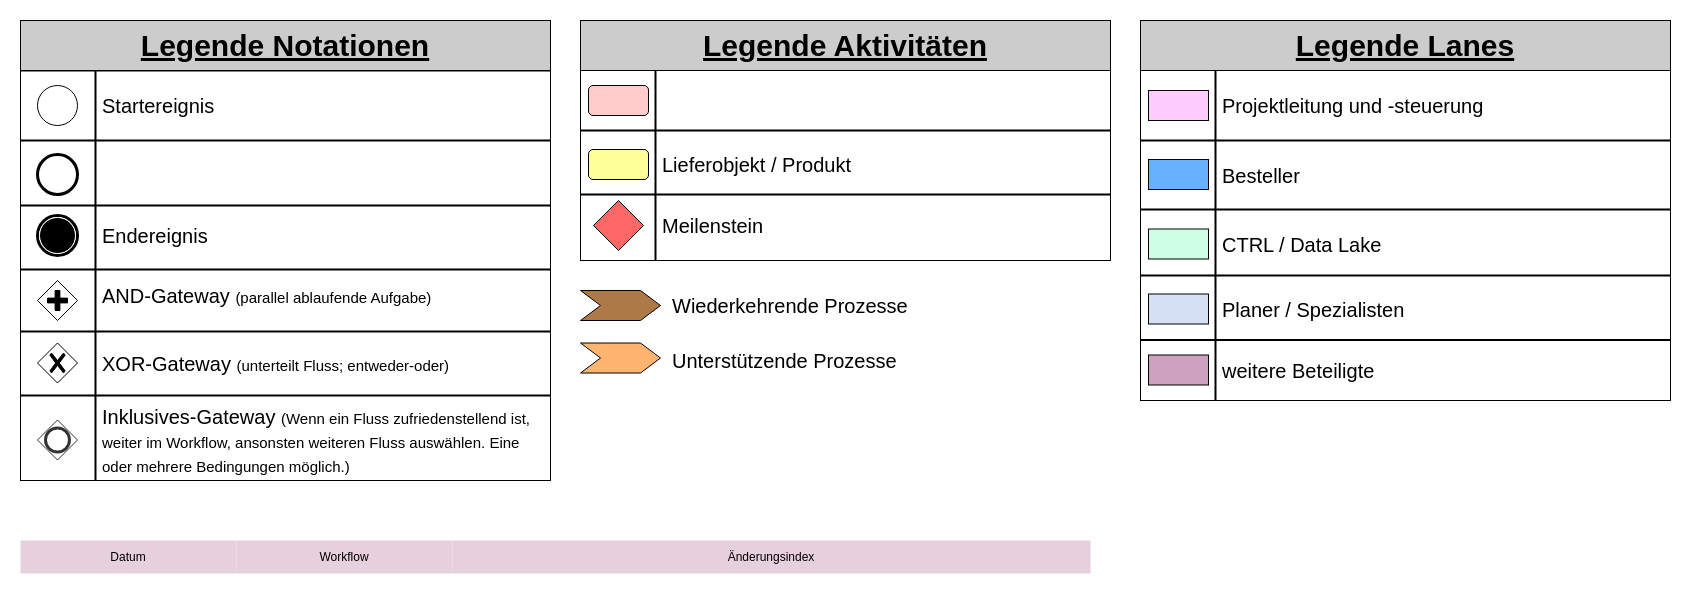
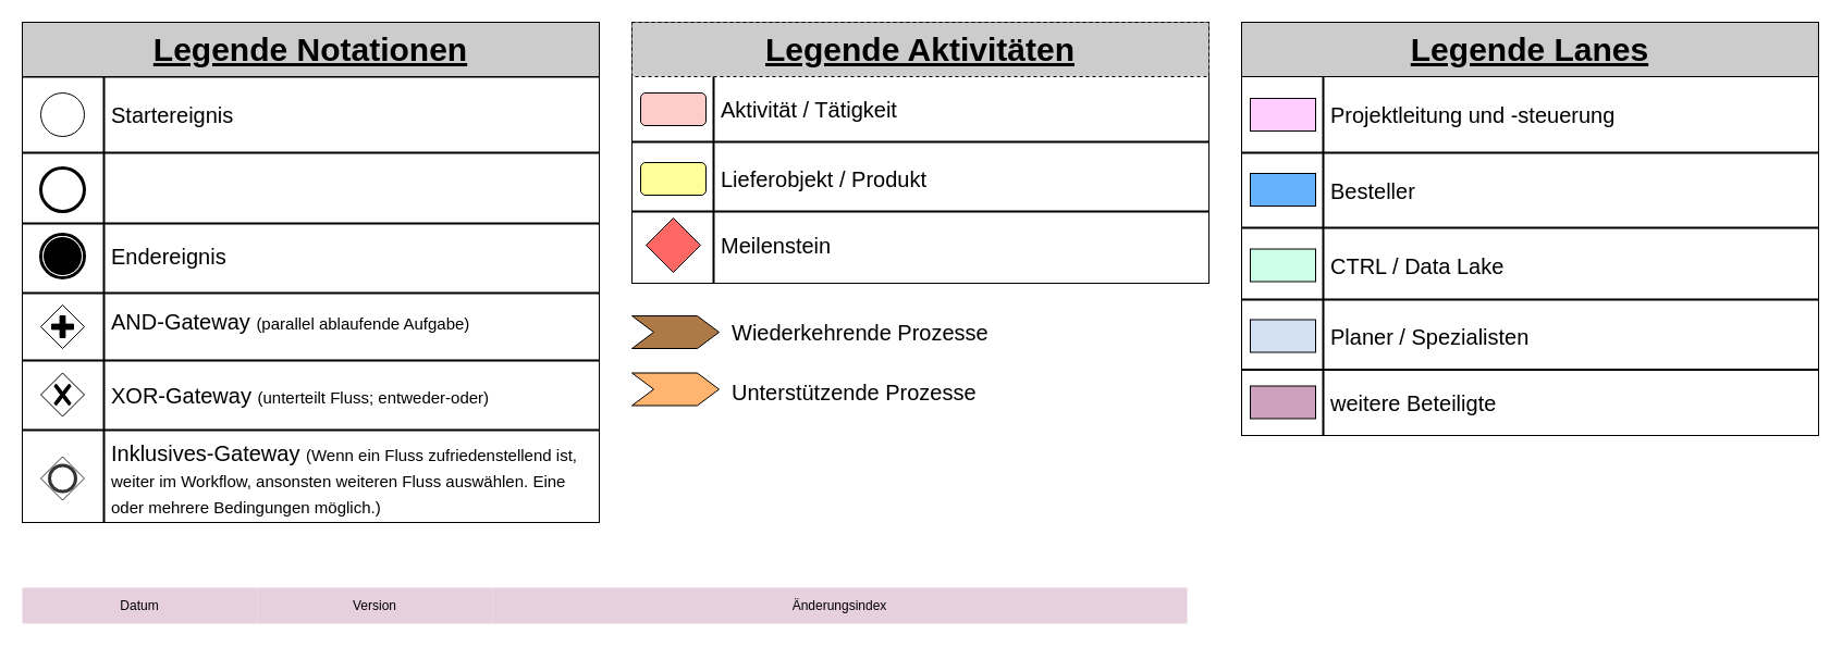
  <mxCell id="0" />
  <mxCell id="1" parent="0" />
  <mxCell id="2" value="" style="rounded=0;whiteSpace=wrap;html=1;" vertex="1" parent="1"><mxGeometry x="20" y="20" width="530" height="460" as="geometry" /></mxCell>
  <mxCell id="3" value="" style="points=[[0.145,0.145,0],[0.5,0,0],[0.855,0.145,0],[1,0.5,0],[0.855,0.855,0],[0.5,1,0],[0.145,0.855,0],[0,0.5,0]];shape=mxgraph.bpmn.event;html=1;verticalLabelPosition=bottom;labelBackgroundColor=#ffffff;verticalAlign=top;align=center;perimeter=ellipsePerimeter;outlineConnect=0;aspect=fixed;outline=standard;symbol=general;" vertex="1" parent="1"><mxGeometry x="37" y="85" width="40" height="40" as="geometry" /></mxCell>
  <mxCell id="4" value="" style="points=[[0.145,0.145,0],[0.5,0,0],[0.855,0.145,0],[1,0.5,0],[0.855,0.855,0],[0.5,1,0],[0.145,0.855,0],[0,0.5,0]];shape=mxgraph.bpmn.event;html=1;verticalLabelPosition=bottom;labelBackgroundColor=#ffffff;verticalAlign=top;align=center;perimeter=ellipsePerimeter;outlineConnect=0;aspect=fixed;outline=end;symbol=terminate;" vertex="1" parent="1"><mxGeometry x="37" y="215" width="40" height="40" as="geometry" /></mxCell>
  <mxCell id="5" value="Startereignis" style="text;html=1;strokeColor=none;fillColor=none;align=left;verticalAlign=middle;whiteSpace=wrap;rounded=0;fontSize=20;" vertex="1" parent="1"><mxGeometry x="100" y="90" width="120" height="30" as="geometry" /></mxCell>
  <mxCell id="6" value="Endereignis" style="text;html=1;strokeColor=none;fillColor=none;align=left;verticalAlign=middle;whiteSpace=wrap;rounded=0;fontSize=20;" vertex="1" parent="1"><mxGeometry x="100" y="220" width="120" height="30" as="geometry" /></mxCell>
  <mxCell id="7" value="" style="line;strokeWidth=2;html=1;fontSize=18;fillColor=none;" vertex="1" parent="1"><mxGeometry x="20" y="65" width="530" height="10" as="geometry" /></mxCell>
  <mxCell id="8" value="" style="line;strokeWidth=2;direction=south;html=1;fontSize=18;fillColor=none;" vertex="1" parent="1"><mxGeometry x="90" y="70" width="10" height="410" as="geometry" /></mxCell>
  <mxCell id="9" value="" style="line;strokeWidth=2;html=1;fontSize=20;fillColor=none;" vertex="1" parent="1"><mxGeometry x="20" y="135" width="530" height="10" as="geometry" /></mxCell>
  <mxCell id="10" value="AND-Gateway &lt;font style=&quot;font-size: 15px&quot;&gt;(parallel ablaufende Aufgabe)&lt;/font&gt;" style="text;html=1;strokeColor=none;fillColor=none;align=left;verticalAlign=middle;whiteSpace=wrap;rounded=0;fontSize=20;" vertex="1" parent="1"><mxGeometry x="100" y="280" width="370" height="30" as="geometry" /></mxCell>
  <mxCell id="11" value="" style="line;strokeWidth=2;html=1;fontSize=20;fillColor=none;" vertex="1" parent="1"><mxGeometry x="20" y="200" width="530" height="10" as="geometry" /></mxCell>
  <mxCell id="12" value="XOR-Gateway &lt;span style=&quot;font-size: 15px&quot;&gt;(unterteilt Fluss; entweder-oder)&lt;/span&gt;" style="text;html=1;strokeColor=none;fillColor=none;align=left;verticalAlign=middle;whiteSpace=wrap;rounded=0;fontSize=20;" vertex="1" parent="1"><mxGeometry x="100" y="348" width="380" height="30" as="geometry" /></mxCell>
  <mxCell id="13" value="" style="line;strokeWidth=2;html=1;fontSize=20;fillColor=none;" vertex="1" parent="1"><mxGeometry x="20" y="326" width="530" height="10" as="geometry" /></mxCell>
  <mxCell id="14" value="Inklusives-Gateway &lt;font style=&quot;font-size: 15px&quot;&gt;(Wenn ein Fluss zufriedenstellend ist, weiter im Workflow, ansonsten weiteren Fluss auswählen. Eine oder mehrere Bedingungen möglich.)&amp;nbsp;&lt;/font&gt;&amp;nbsp;" style="text;html=1;strokeColor=none;fillColor=none;align=left;verticalAlign=middle;whiteSpace=wrap;rounded=0;fontSize=20;" vertex="1" parent="1"><mxGeometry x="100" y="406" width="450" height="67" as="geometry" /></mxCell>
  <mxCell id="15" value="" style="line;strokeWidth=2;html=1;fontSize=20;fillColor=none;" vertex="1" parent="1"><mxGeometry x="20" y="390" width="530" height="10" as="geometry" /></mxCell>
  <mxCell id="16" value="" style="points=[[0.25,0.25,0],[0.5,0,0],[0.75,0.25,0],[1,0.5,0],[0.75,0.75,0],[0.5,1,0],[0.25,0.75,0],[0,0.5,0]];shape=mxgraph.bpmn.gateway2;html=1;verticalLabelPosition=bottom;labelBackgroundColor=#ffffff;verticalAlign=top;align=center;perimeter=rhombusPerimeter;outlineConnect=0;outline=none;symbol=none;gwType=parallel;fillColor=#FFFFFF;" vertex="1" parent="1"><mxGeometry x="37" y="280" width="40" height="40" as="geometry" /></mxCell>
  <mxCell id="17" value="" style="points=[[0.25,0.25,0],[0.5,0,0],[0.75,0.25,0],[1,0.5,0],[0.75,0.75,0],[0.5,1,0],[0.25,0.75,0],[0,0.5,0]];shape=mxgraph.bpmn.gateway2;html=1;verticalLabelPosition=bottom;labelBackgroundColor=#ffffff;verticalAlign=top;align=center;perimeter=rhombusPerimeter;outlineConnect=0;outline=none;symbol=none;gwType=exclusive;fontSize=20;strokeColor=#000000;strokeWidth=1;fillColor=#FFFFFF;" vertex="1" parent="1"><mxGeometry x="37" y="342.5" width="40" height="40" as="geometry" /></mxCell>
  <mxCell id="18" value="" style="points=[[0.25,0.25,0],[0.5,0,0],[0.75,0.25,0],[1,0.5,0],[0.75,0.75,0],[0.5,1,0],[0.25,0.75,0],[0,0.5,0]];shape=mxgraph.bpmn.gateway2;html=1;verticalLabelPosition=bottom;labelBackgroundColor=#ffffff;verticalAlign=top;align=center;perimeter=rhombusPerimeter;outlineConnect=0;outline=end;symbol=general;opacity=80;fillColor=#FFFFFF;" vertex="1" parent="1"><mxGeometry x="37" y="419.5" width="40" height="40" as="geometry" /></mxCell>
  <mxCell id="19" value="&lt;font color=&quot;#000000&quot; size=&quot;1&quot;&gt;&lt;b&gt;&lt;u style=&quot;font-size: 30px&quot;&gt;Legende Notationen&lt;/u&gt;&lt;/b&gt;&lt;/font&gt;" style="rounded=0;whiteSpace=wrap;html=1;fontSize=20;fontColor=#FFFFFF;strokeColor=#000000;strokeWidth=1;align=center;fillColor=#CCCCCC;" vertex="1" parent="1"><mxGeometry x="20" y="20" width="530" height="50" as="geometry" /></mxCell>
  <mxCell id="20" value="" style="rounded=0;whiteSpace=wrap;html=1;" vertex="1" parent="1"><mxGeometry x="580" y="20" width="530" height="240" as="geometry" /></mxCell>
+ <mxCell id="21" value="Aktivität / Tätigkeit" style="text;html=1;strokeColor=none;fillColor=none;align=left;verticalAlign=middle;whiteSpace=wrap;rounded=0;fontSize=20;" vertex="1" parent="1"><mxGeometry x="660" y="85" width="390" height="30" as="geometry" /></mxCell>
  <mxCell id="22" value="Lieferobjekt / Produkt" style="text;html=1;strokeColor=none;fillColor=none;align=left;verticalAlign=middle;whiteSpace=wrap;rounded=0;fontSize=20;" vertex="1" parent="1"><mxGeometry x="660" y="149" width="400" height="30" as="geometry" /></mxCell>
  <mxCell id="23" value="Meilenstein" style="text;html=1;strokeColor=none;fillColor=none;align=left;verticalAlign=middle;whiteSpace=wrap;rounded=0;fontSize=20;" vertex="1" parent="1"><mxGeometry x="660" y="210" width="370" height="30" as="geometry" /></mxCell>
  <mxCell id="24" value="" style="line;strokeWidth=2;html=1;fontSize=20;fillColor=none;" vertex="1" parent="1"><mxGeometry x="580" y="189" width="530" height="10" as="geometry" /></mxCell>
- <mxCell id="25" value="&lt;font color=&quot;#000000&quot; size=&quot;1&quot;&gt;&lt;b&gt;&lt;u style=&quot;font-size: 30px&quot;&gt;Legende Aktivitäten&lt;/u&gt;&lt;/b&gt;&lt;/font&gt;" style="rounded=0;whiteSpace=wrap;html=1;fontSize=20;fontColor=#FFFFFF;strokeColor=#000000;strokeWidth=1;align=center;fillColor=#CCCCCC;" vertex="1" parent="1"><mxGeometry x="580" y="20" width="530" height="50" as="geometry" /></mxCell>
+ <mxCell id="25" value="&lt;font color=&quot;#000000&quot; size=&quot;1&quot;&gt;&lt;b&gt;&lt;u style=&quot;font-size: 30px&quot;&gt;Legende Aktivitäten&lt;/u&gt;&lt;/b&gt;&lt;/font&gt;" style="rounded=0;whiteSpace=wrap;html=1;fontSize=20;fontColor=#FFFFFF;strokeColor=#000000;strokeWidth=1;align=center;fillColor=#CCCCCC;dashed=1;" vertex="1" parent="1"><mxGeometry x="580" y="20" width="530" height="50" as="geometry" /></mxCell>
  <mxCell id="26" value="" style="rounded=0;whiteSpace=wrap;html=1;" vertex="1" parent="1"><mxGeometry x="1140" y="20" width="530" height="380" as="geometry" /></mxCell>
  <mxCell id="27" value="&lt;font color=&quot;#000000&quot; size=&quot;1&quot;&gt;&lt;b&gt;&lt;u style=&quot;font-size: 30px&quot;&gt;Legende Lanes&lt;/u&gt;&lt;/b&gt;&lt;/font&gt;" style="rounded=0;whiteSpace=wrap;html=1;fontSize=20;fontColor=#FFFFFF;strokeColor=#000000;strokeWidth=1;align=center;fillColor=#CCCCCC;" vertex="1" parent="1"><mxGeometry x="1140" y="20" width="530" height="50" as="geometry" /></mxCell>
  <mxCell id="28" value="" style="line;strokeWidth=2;html=1;fontSize=20;fillColor=none;" vertex="1" parent="1"><mxGeometry x="580" y="125" width="530" height="10" as="geometry" /></mxCell>
  <mxCell id="29" value="" style="line;strokeWidth=2;direction=south;html=1;fontSize=18;fillColor=none;" vertex="1" parent="1"><mxGeometry x="650" y="70" width="10" height="190" as="geometry" /></mxCell>
  <mxCell id="30" value="" style="rounded=1;whiteSpace=wrap;html=1;fontSize=18;strokeColor=#000000;strokeWidth=1;align=left;fillColor=#FFCCCC;" vertex="1" parent="1"><mxGeometry x="588" y="85" width="60" height="30" as="geometry" /></mxCell>
  <mxCell id="31" value="" style="rounded=1;whiteSpace=wrap;html=1;fontSize=18;strokeColor=#000000;strokeWidth=1;align=left;fillColor=#FFFF99;" vertex="1" parent="1"><mxGeometry x="588" y="149" width="60" height="30" as="geometry" /></mxCell>
  <mxCell id="32" value="Besteller" style="text;html=1;strokeColor=none;fillColor=none;align=left;verticalAlign=middle;whiteSpace=wrap;rounded=0;fontSize=20;" vertex="1" parent="1"><mxGeometry x="1220" y="149" width="420" height="51" as="geometry" /></mxCell>
  <mxCell id="33" value="Projektleitung und -steuerung" style="text;html=1;strokeColor=none;fillColor=none;align=left;verticalAlign=middle;whiteSpace=wrap;rounded=0;fontSize=20;" vertex="1" parent="1"><mxGeometry x="1220" y="90" width="310" height="30" as="geometry" /></mxCell>
  <mxCell id="34" value="" style="line;strokeWidth=2;html=1;fontSize=20;fillColor=none;" vertex="1" parent="1"><mxGeometry x="1140" y="135" width="530" height="10" as="geometry" /></mxCell>
  <mxCell id="35" value="" style="line;strokeWidth=2;direction=south;html=1;fontSize=18;fillColor=none;" vertex="1" parent="1"><mxGeometry x="1210" y="70" width="10" height="330" as="geometry" /></mxCell>
  <mxCell id="36" value="" style="rounded=0;whiteSpace=wrap;html=1;fontSize=18;strokeColor=#000000;strokeWidth=1;align=left;fillColor=#FFCCFF;" vertex="1" parent="1"><mxGeometry x="1148" y="90" width="60" height="30" as="geometry" /></mxCell>
  <mxCell id="37" value="" style="rounded=0;whiteSpace=wrap;html=1;fontSize=18;strokeColor=#000000;strokeWidth=1;align=left;fillColor=#66B2FF;" vertex="1" parent="1"><mxGeometry x="1148" y="159" width="60" height="30" as="geometry" /></mxCell>
  <mxCell id="38" value="" style="rhombus;whiteSpace=wrap;html=1;fontFamily=Helvetica;fontSize=12;fontColor=#000000;align=center;fillColor=#FF6666;" vertex="1" parent="1"><mxGeometry x="593" y="200" width="50" height="50" as="geometry" /></mxCell>
  <mxCell id="39" value="" style="line;strokeWidth=2;html=1;fontSize=20;fillColor=none;" vertex="1" parent="1"><mxGeometry x="1140" y="204" width="530" height="10" as="geometry" /></mxCell>
  <mxCell id="40" value="" style="line;strokeWidth=2;html=1;fontSize=20;fillColor=none;" vertex="1" parent="1"><mxGeometry x="1140" y="270" width="530" height="10" as="geometry" /></mxCell>
  <mxCell id="41" value="CTRL / Data Lake" style="text;html=1;strokeColor=none;fillColor=none;align=left;verticalAlign=middle;whiteSpace=wrap;rounded=0;fontSize=20;" vertex="1" parent="1"><mxGeometry x="1220" y="218.5" width="420" height="51" as="geometry" /></mxCell>
  <mxCell id="42" value="" style="rounded=0;whiteSpace=wrap;html=1;fontSize=18;strokeColor=#000000;strokeWidth=1;align=left;fillColor=#CCFFE6;" vertex="1" parent="1"><mxGeometry x="1148" y="228.5" width="60" height="30" as="geometry" /></mxCell>
  <mxCell id="43" value="Planer / Spezialisten" style="text;html=1;strokeColor=none;fillColor=none;align=left;verticalAlign=middle;whiteSpace=wrap;rounded=0;fontSize=20;" vertex="1" parent="1"><mxGeometry x="1220" y="283.5" width="420" height="51" as="geometry" /></mxCell>
  <mxCell id="44" value="" style="rounded=0;whiteSpace=wrap;html=1;fontSize=18;strokeColor=#000000;strokeWidth=1;align=left;fillColor=#D4E1F5;" vertex="1" parent="1"><mxGeometry x="1148" y="293.5" width="60" height="30" as="geometry" /></mxCell>
  <mxCell id="45" value="" style="line;strokeWidth=2;html=1;fontSize=20;fillColor=none;" vertex="1" parent="1"><mxGeometry x="1140" y="334.5" width="530" height="10" as="geometry" /></mxCell>
  <mxCell id="46" value="weitere Beteiligte" style="text;html=1;strokeColor=none;fillColor=none;align=left;verticalAlign=middle;whiteSpace=wrap;rounded=0;fontSize=20;" vertex="1" parent="1"><mxGeometry x="1220" y="344.5" width="420" height="51" as="geometry" /></mxCell>
  <mxCell id="47" value="" style="rounded=0;whiteSpace=wrap;html=1;fontSize=18;strokeColor=#000000;strokeWidth=1;align=left;fillColor=#CDA2BE;" vertex="1" parent="1"><mxGeometry x="1148" y="354.5" width="60" height="30" as="geometry" /></mxCell>
  <mxCell id="48" value="" style="line;strokeWidth=2;html=1;fontSize=20;fillColor=none;" vertex="1" parent="1"><mxGeometry x="20" y="264" width="530" height="10" as="geometry" /></mxCell>
  <mxCell id="49" value="" style="points=[[0.145,0.145,0],[0.5,0,0],[0.855,0.145,0],[1,0.5,0],[0.855,0.855,0],[0.5,1,0],[0.145,0.855,0],[0,0.5,0]];shape=mxgraph.bpmn.event;html=1;verticalLabelPosition=bottom;labelBackgroundColor=#ffffff;verticalAlign=top;align=center;perimeter=ellipsePerimeter;outlineConnect=0;aspect=fixed;outline=end;symbol=terminate2;" vertex="1" parent="1"><mxGeometry x="37" y="154" width="40" height="40" as="geometry" /></mxCell>
  <mxCell id="50" value="" style="shape=partialRectangle;html=1;whiteSpace=wrap;collapsible=0;dropTarget=0;pointerEvents=0;fillColor=none;top=0;left=0;bottom=0;right=0;points=[[0,0.5],[1,0.5]];portConstraint=eastwest;" vertex="1" parent="1"><mxGeometry x="20" y="540" width="1070" height="33" as="geometry" /></mxCell>
  <mxCell id="51" value="Datum" style="shape=partialRectangle;html=1;whiteSpace=wrap;connectable=0;top=0;left=0;bottom=0;right=0;overflow=hidden;pointerEvents=1;fillColor=#E6D0DE;" vertex="1" parent="50"><mxGeometry width="216" height="33" as="geometry"><mxRectangle width="216" height="33" as="alternateBounds" /></mxGeometry></mxCell>
- <mxCell id="52" value="Workflow" style="shape=partialRectangle;html=1;whiteSpace=wrap;connectable=0;top=0;left=0;bottom=0;right=0;overflow=hidden;pointerEvents=1;fillColor=#E6D0DE;" vertex="1" parent="50"><mxGeometry x="216" width="216" height="33" as="geometry"><mxRectangle width="216" height="33" as="alternateBounds" /></mxGeometry></mxCell>
+ <mxCell id="52" value="Version" style="shape=partialRectangle;html=1;whiteSpace=wrap;connectable=0;top=0;left=0;bottom=0;right=0;overflow=hidden;pointerEvents=1;fillColor=#E6D0DE;" vertex="1" parent="50"><mxGeometry x="216" width="216" height="33" as="geometry"><mxRectangle width="216" height="33" as="alternateBounds" /></mxGeometry></mxCell>
  <mxCell id="53" value="Änderungsindex" style="shape=partialRectangle;html=1;whiteSpace=wrap;connectable=0;top=0;left=0;bottom=0;right=0;overflow=hidden;pointerEvents=1;fillColor=#E6D0DE;" vertex="1" parent="50"><mxGeometry x="432" width="638" height="33" as="geometry"><mxRectangle width="638" height="33" as="alternateBounds" /></mxGeometry></mxCell>
  <mxCell id="54" value="" style="shape=step;perimeter=stepPerimeter;fixedSize=1;points=[];whiteSpace=wrap;fontSize=15;fillColor=#AD7947;" vertex="1" parent="1"><mxGeometry x="580" y="290" width="80" height="30" as="geometry" /></mxCell>
  <mxCell id="55" value="Wiederkehrende Prozesse" style="text;html=1;strokeColor=none;fillColor=none;align=left;verticalAlign=middle;whiteSpace=wrap;rounded=0;fontSize=20;" vertex="1" parent="1"><mxGeometry x="670" y="290" width="370" height="30" as="geometry" /></mxCell>
  <mxCell id="56" value="" style="shape=step;perimeter=stepPerimeter;fixedSize=1;points=[];whiteSpace=wrap;fontSize=15;fillColor=#FFB570;" vertex="1" parent="1"><mxGeometry x="580" y="342.5" width="80" height="30" as="geometry" /></mxCell>
  <mxCell id="57" value="Unterstützende Prozesse" style="text;html=1;strokeColor=none;fillColor=none;align=left;verticalAlign=middle;whiteSpace=wrap;rounded=0;fontSize=20;" vertex="1" parent="1"><mxGeometry x="670" y="344.5" width="370" height="30" as="geometry" /></mxCell>
